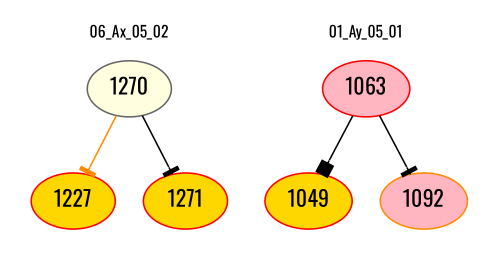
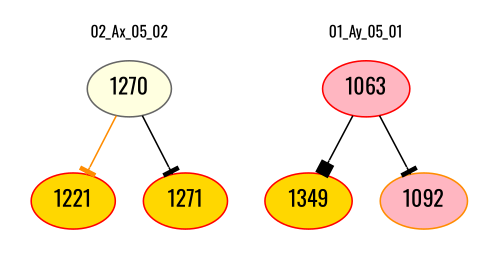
  digraph {
    fontname=Oswald
    node [color=red fillcolor=gold fontname=Oswald style=filled]
    edge [arrowhead=tee color=black fontname=Oswald]
    n1 [color=gray40 fillcolor=lightyellow label=1270]
-   n2 [label=1227]
+   n2 [label=1221]
    n3 [label=1271]
    n4 [fillcolor=lightpink label=1063]
-   n5 [label=1049]
+   n5 [label=1349]
    n6 [color=darkorange fillcolor=lightpink label=1092]
    subgraph cluster_1 {
      color=white
      fontsize=10
-     label="06_Ax_05_02"
+     label="02_Ax_05_02"
      n1
      n2
      n3
    }
    subgraph cluster_2 {
      color=white
      fontsize=10
      label="01_Ay_05_01"
      n4
      n5
      n6
    }
    n1 -> n2 [color=darkorange]
    n1 -> n3
    n4 -> n5 [arrowhead=box]
    n4 -> n6
  }
